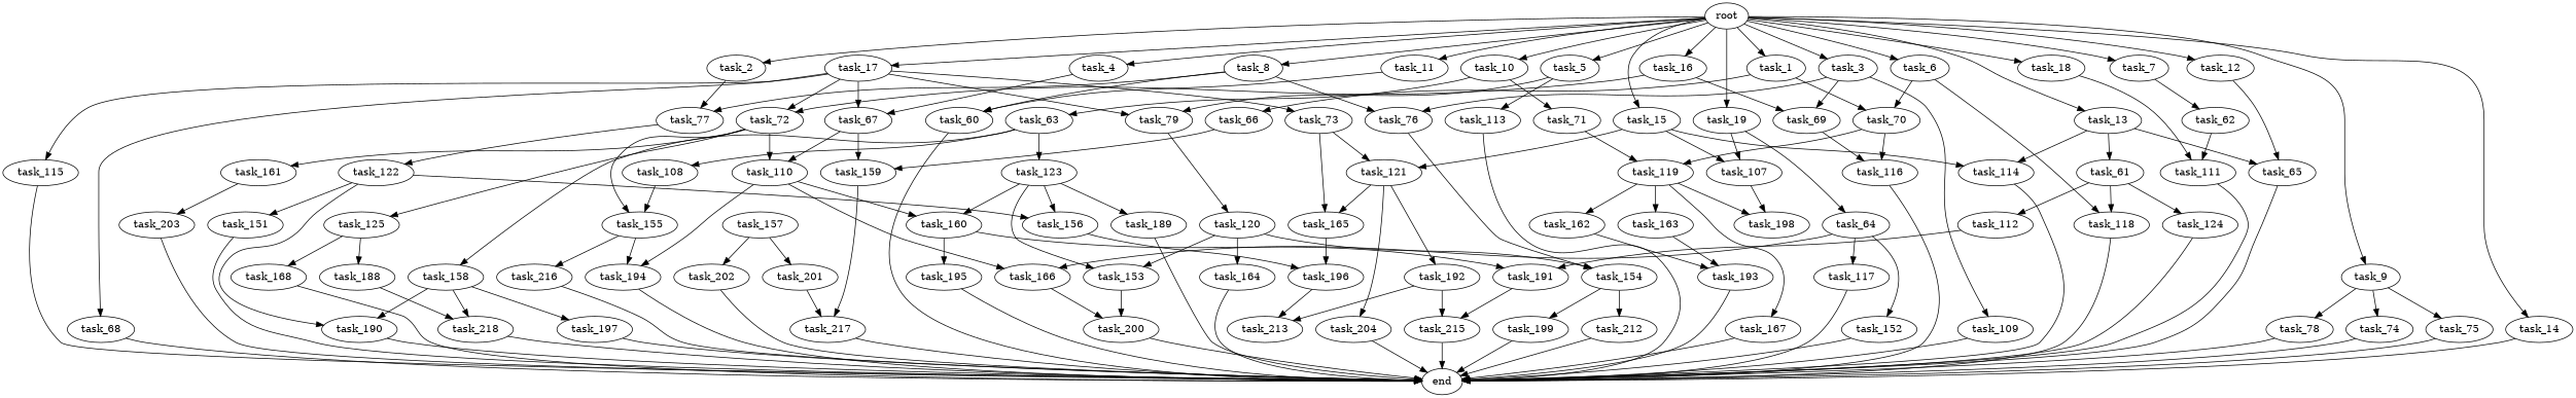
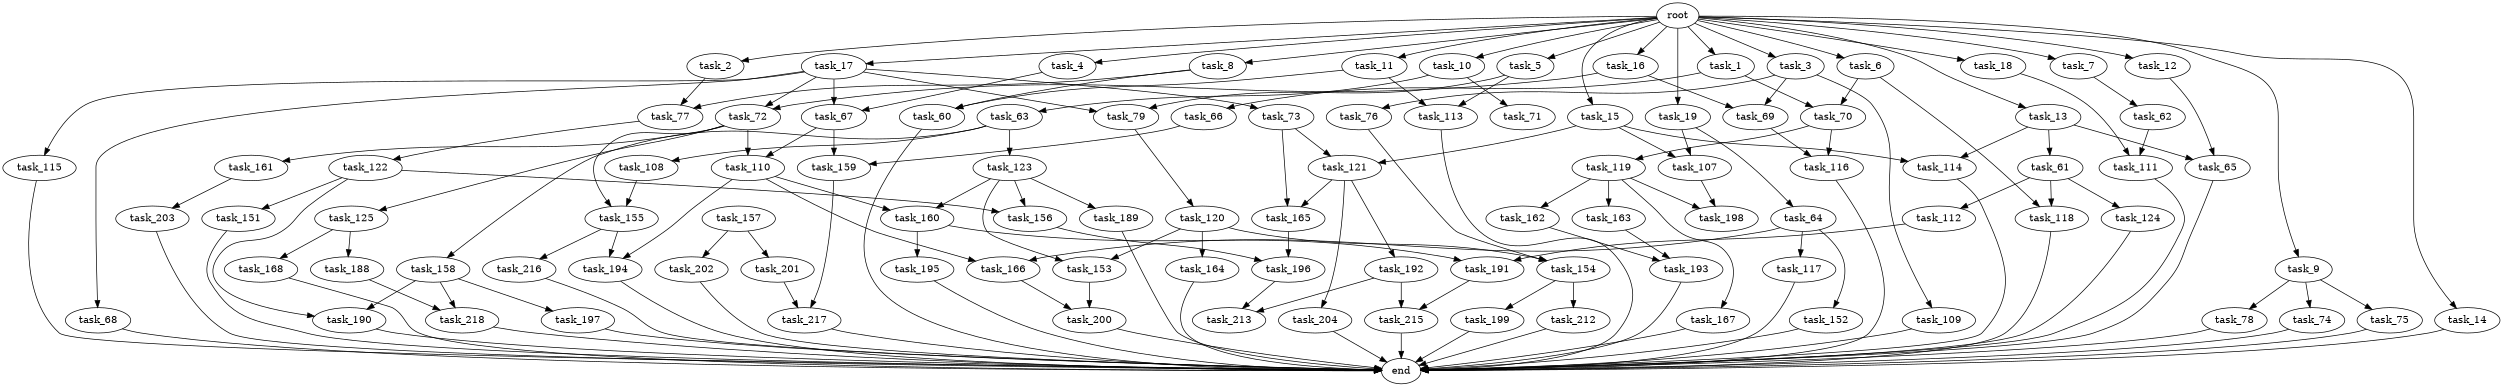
  digraph {
    task_11
    task_113
    task_60
    end
    task_168
    task_195
    task_64
    task_152
    task_117
    task_166
    task_200
    task_17
    task_72
    task_73
    task_67
    task_79
    task_115
    task_68
    task_155
    task_125
    task_161
    task_110
    task_121
    task_165
    task_159
    task_120
    task_190
    task_217
    task_216
    task_194
    task_188
    task_203
    task_160
    task_69
    task_116
    task_109
    task_189
    task_199
    task_192
    task_204
    task_196
    task_197
    task_157
    task_202
    task_201
    task_7
    task_62
    task_111
    task_153
    task_154
    task_164
    task_75
    task_215
    task_213
    task_63
    task_108
    task_158
    task_123
    task_218
    task_156
    task_61
    task_112
    task_124
    task_118
    task_191
    task_119
    task_198
    task_167
    task_163
    task_162
    task_193
    task_107
    task_3
    task_76
    task_14
    task_9
    task_78
    task_74
    task_8
    task_77
    task_122
    root
    task_4
    task_13
    task_19
    task_5
    task_6
    task_16
    task_15
    task_10
    task_1
    task_2
    task_12
    task_18
    task_65
    task_114
    task_70
    task_71
    task_66
    task_212
    task_151
+   task_11 -> task_113
    task_11 -> task_60
    task_113 -> end
    task_60 -> end
    task_168 -> end
    task_195 -> end
    task_64 -> task_152
    task_64 -> task_117
    task_64 -> task_166
    task_152 -> end
    task_117 -> end
    task_166 -> task_200
    task_200 -> end
    task_17 -> task_72
    task_17 -> task_73
    task_17 -> task_67
    task_17 -> task_79
    task_17 -> task_115
    task_17 -> task_68
    task_72 -> task_155
    task_72 -> task_125
    task_72 -> task_161
    task_72 -> task_110
    task_73 -> task_121
    task_73 -> task_165
    task_67 -> task_110
    task_67 -> task_159
    task_79 -> task_120
    task_115 -> end
    task_68 -> end
    task_155 -> task_216
    task_155 -> task_194
    task_125 -> task_168
    task_125 -> task_188
    task_161 -> task_203
    task_110 -> task_166
    task_110 -> task_194
    task_110 -> task_160
    task_121 -> task_165
    task_121 -> task_192
    task_121 -> task_204
    task_165 -> task_196
    task_159 -> task_217
    task_120 -> task_153
    task_120 -> task_154
    task_120 -> task_164
    task_190 -> end
    task_217 -> end
    task_216 -> end
    task_194 -> end
    task_188 -> task_218
    task_203 -> end
    task_160 -> task_195
    task_160 -> task_191
    task_69 -> task_116
    task_116 -> end
    task_109 -> end
    task_189 -> end
    task_199 -> end
    task_192 -> task_215
    task_192 -> task_213
    task_204 -> end
    task_196 -> task_213
    task_197 -> end
    task_157 -> task_202
    task_157 -> task_201
    task_202 -> end
    task_201 -> task_217
    task_7 -> task_62
    task_62 -> task_111
    task_111 -> end
    task_153 -> task_200
    task_154 -> task_199
    task_154 -> task_212
    task_164 -> end
    task_75 -> end
    task_215 -> end
    task_63 -> task_108
    task_63 -> task_158
    task_63 -> task_123
    task_108 -> task_155
    task_158 -> task_190
    task_158 -> task_197
    task_158 -> task_218
    task_123 -> task_160
    task_123 -> task_189
    task_123 -> task_153
    task_123 -> task_156
    task_218 -> end
    task_156 -> task_196
    task_61 -> task_112
    task_61 -> task_124
    task_61 -> task_118
    task_112 -> task_191
    task_124 -> end
    task_118 -> end
    task_191 -> task_215
    task_119 -> task_198
    task_119 -> task_167
    task_119 -> task_163
    task_119 -> task_162
    task_167 -> end
    task_163 -> task_193
    task_162 -> task_193
    task_193 -> end
    task_107 -> task_198
    task_3 -> task_69
    task_3 -> task_109
    task_3 -> task_76
    task_76 -> task_154
    task_14 -> end
    task_9 -> task_75
    task_9 -> task_78
    task_9 -> task_74
    task_78 -> end
    task_74 -> end
    task_8 -> task_60
-   task_8 -> task_76
    task_8 -> task_77
    task_77 -> task_122
    task_122 -> task_190
    task_122 -> task_156
    task_122 -> task_151
    root -> task_11
    root -> task_17
    root -> task_7
    root -> task_3
    root -> task_14
    root -> task_9
    root -> task_8
    root -> task_4
    root -> task_13
    root -> task_19
    root -> task_5
    root -> task_6
    root -> task_16
    root -> task_15
    root -> task_10
    root -> task_1
    root -> task_2
    root -> task_12
    root -> task_18
    task_4 -> task_67
    task_13 -> task_61
    task_13 -> task_65
    task_13 -> task_114
    task_19 -> task_64
    task_19 -> task_107
    task_5 -> task_113
    task_5 -> task_79
    task_6 -> task_118
    task_6 -> task_70
    task_16 -> task_72
    task_16 -> task_69
    task_15 -> task_121
    task_15 -> task_107
    task_15 -> task_114
    task_10 -> task_63
    task_10 -> task_71
    task_1 -> task_70
    task_1 -> task_66
    task_2 -> task_77
    task_12 -> task_65
    task_18 -> task_111
    task_65 -> end
    task_114 -> end
    task_70 -> task_116
    task_70 -> task_119
-   task_71 -> task_119
    task_66 -> task_159
    task_212 -> end
    task_151 -> end
  }
